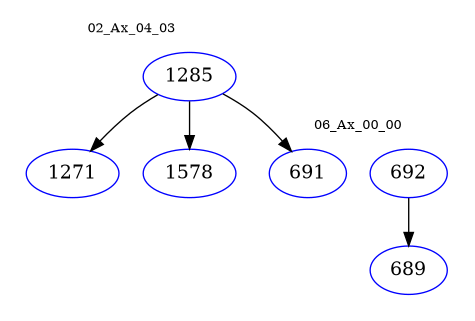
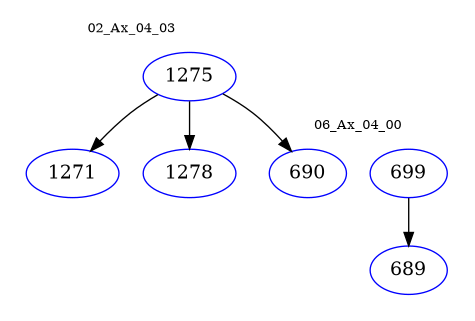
  digraph {
    node [color=blue]
    edge [color=black]
-   n1 [label=692]
+   n1 [label=699]
    n2 [label=689]
-   n3 [label=691]
-   n4 [label=1285]
+   n3 [label=690]
+   n4 [label=1275]
    n5 [label=1271]
-   n6 [label=1578]
+   n6 [label=1278]
    subgraph cluster_1 {
      color=white
      fontsize=10
-     label="06_Ax_00_00"
+     label="06_Ax_04_00"
      n1
      n2
      n3
    }
    subgraph cluster_2 {
      color=white
      fontsize=10
      label="02_Ax_04_03"
      n4
      n5
      n6
    }
    n1 -> n2
    n4 -> n3
    n4 -> n5
    n4 -> n6
  }
